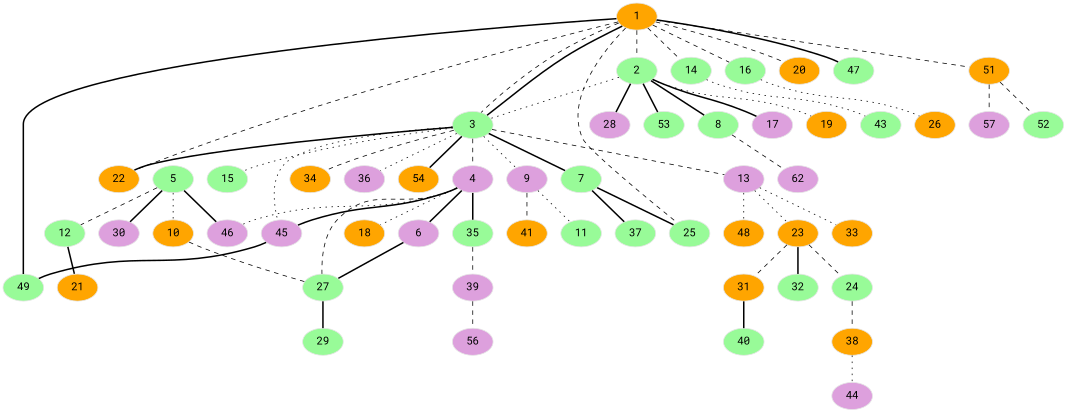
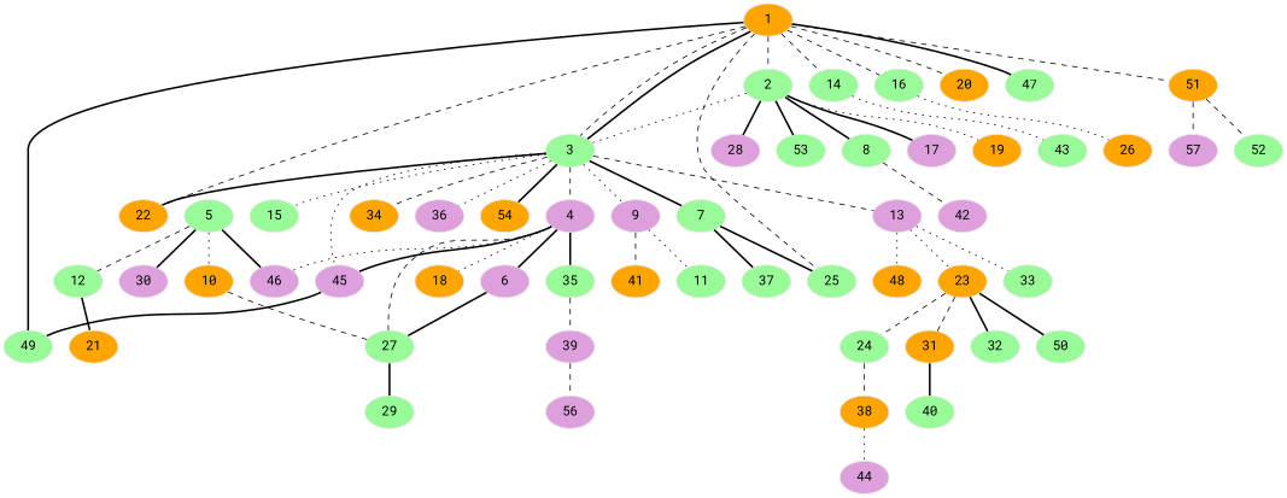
  graph {
    fontname="Roboto Mono"
    node [color=gray90 fillcolor=palegreen fontname="Roboto Mono" style=filled]
    edge [fontname="Roboto Mono" style=bold]
    1 [fillcolor=orange]
    2
    3
    14
    16
    20 [fillcolor=orange]
    22 [fillcolor=orange]
    25
    47
    49
    51 [fillcolor=orange]
    8
    17 [fillcolor=plum]
    19 [fillcolor=orange]
    28 [fillcolor=plum]
    53
    4 [fillcolor=plum]
    7
    9 [fillcolor=plum]
    13 [fillcolor=plum]
    15
    34 [fillcolor=orange]
    36 [fillcolor=plum]
    45 [fillcolor=plum]
    54 [fillcolor=orange]
    46 [fillcolor=plum]
    5
    10 [fillcolor=orange]
    12
    30 [fillcolor=plum]
    43
    26 [fillcolor=orange]
    52
    n34 [fillcolor=plum label=57]
-   42 [fillcolor=plum label=62]
+   42 [fillcolor=plum]
    6 [fillcolor=plum]
    18 [fillcolor=orange]
    27
    35
    37
    11
    41 [fillcolor=orange]
    23 [fillcolor=orange]
-   33 [fillcolor=orange]
+   33
    48 [fillcolor=orange]
    29
    39 [fillcolor=plum]
    21 [fillcolor=orange]
    24
    31 [fillcolor=orange]
    32
+   50
    38 [fillcolor=orange]
    40
    44 [fillcolor=plum]
    56 [fillcolor=plum]
    1 -- 2 [style=dashed]
    1 -- 3 [style=dashed]
    1 -- 3
    1 -- 14 [style=dashed]
    1 -- 16 [style=dashed]
    1 -- 20 [style=dashed]
    1 -- 22 [style=dashed]
    1 -- 25 [style=dashed]
    1 -- 47
    1 -- 49
    1 -- 51 [style=dashed]
    2 -- 3 [style=dotted]
    2 -- 8
    2 -- 17
    2 -- 19 [style=dotted]
    2 -- 28
    2 -- 53
    3 -- 22
    3 -- 4 [style=dashed]
    3 -- 7
    3 -- 9 [style=dotted]
    3 -- 13 [style=dashed]
    3 -- 15 [style=dotted]
    3 -- 34 [style=dashed]
    3 -- 36 [style=dotted]
    3 -- 45 [style=dotted]
    3 -- 54
    14 -- 43 [style=dotted]
    16 -- 26 [style=dotted]
    51 -- 52 [style=dashed]
    51 -- n34 [style=dashed]
    8 -- 42 [style=dashed]
    4 -- 45
    4 -- 46 [style=dotted]
    4 -- 6
    4 -- 18 [style=dotted]
    4 -- 27 [style=dashed]
    4 -- 35
    7 -- 25
    7 -- 37
    9 -- 11 [style=dotted]
    9 -- 41 [style=dashed]
    13 -- 23 [style=dotted]
    13 -- 33 [style=dotted]
    13 -- 48 [style=dotted]
    45 -- 49
    5 -- 46
    5 -- 10 [style=dotted]
    5 -- 12 [style=dashed]
    5 -- 30
    10 -- 27 [style=dashed]
    12 -- 21
    6 -- 27
    27 -- 29
    35 -- 39 [style=dashed]
    23 -- 24 [style=dashed]
    23 -- 31 [style=dashed]
    23 -- 32
+   23 -- 50
    39 -- 56 [style=dashed]
    24 -- 38 [style=dashed]
    31 -- 40
    38 -- 44 [style=dotted]
  }
